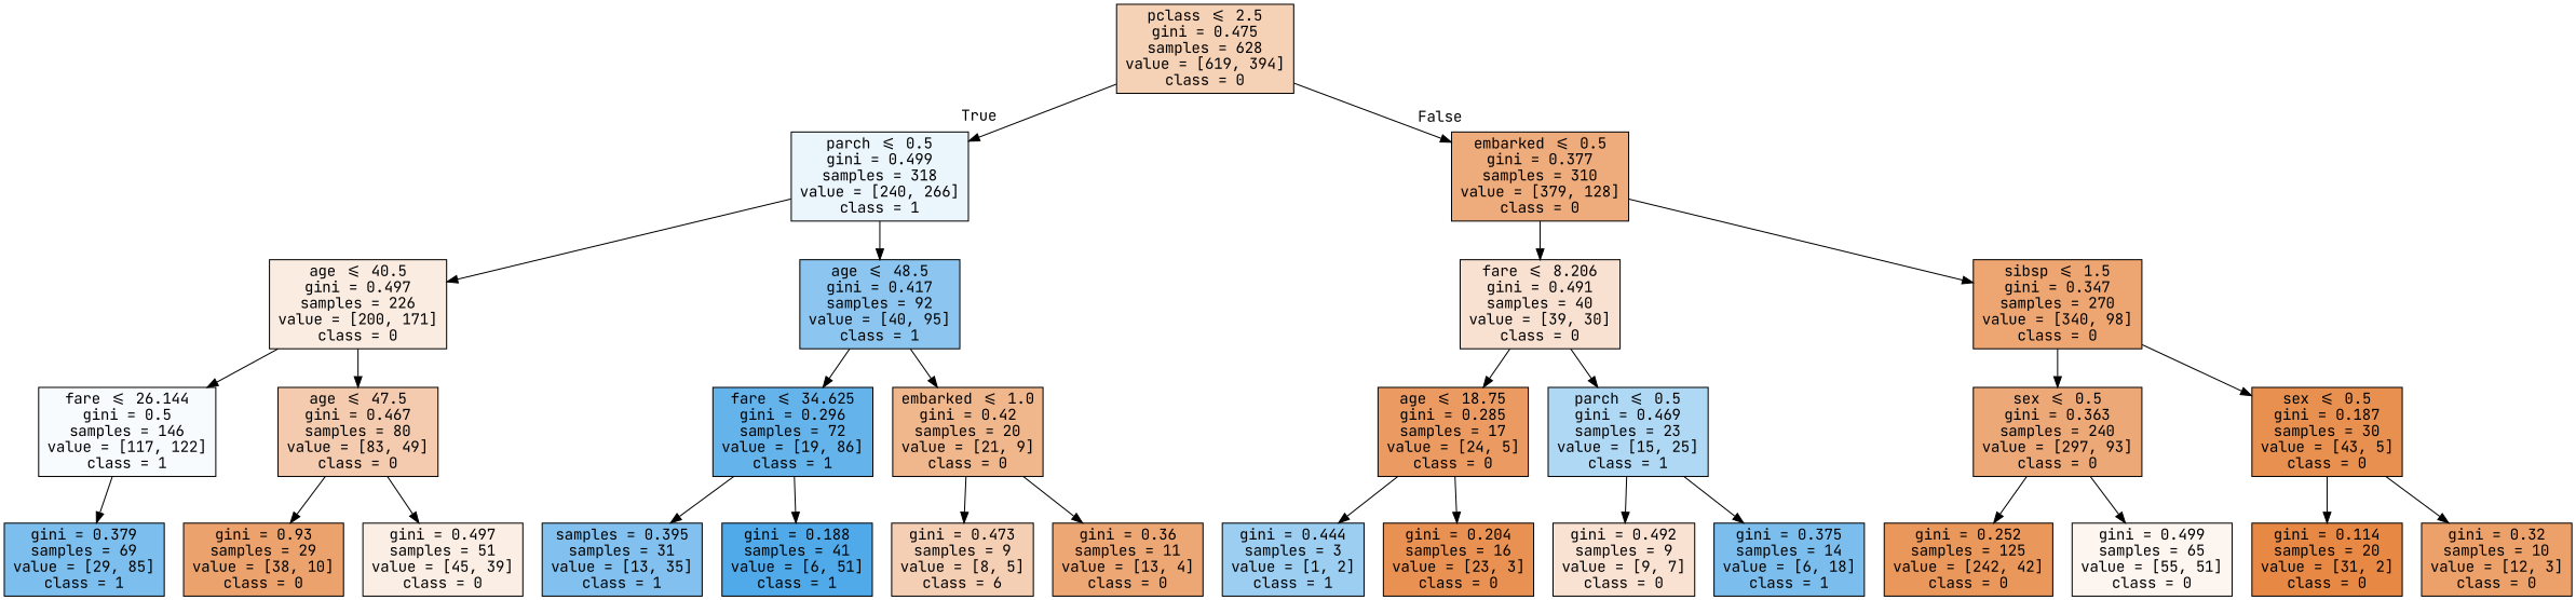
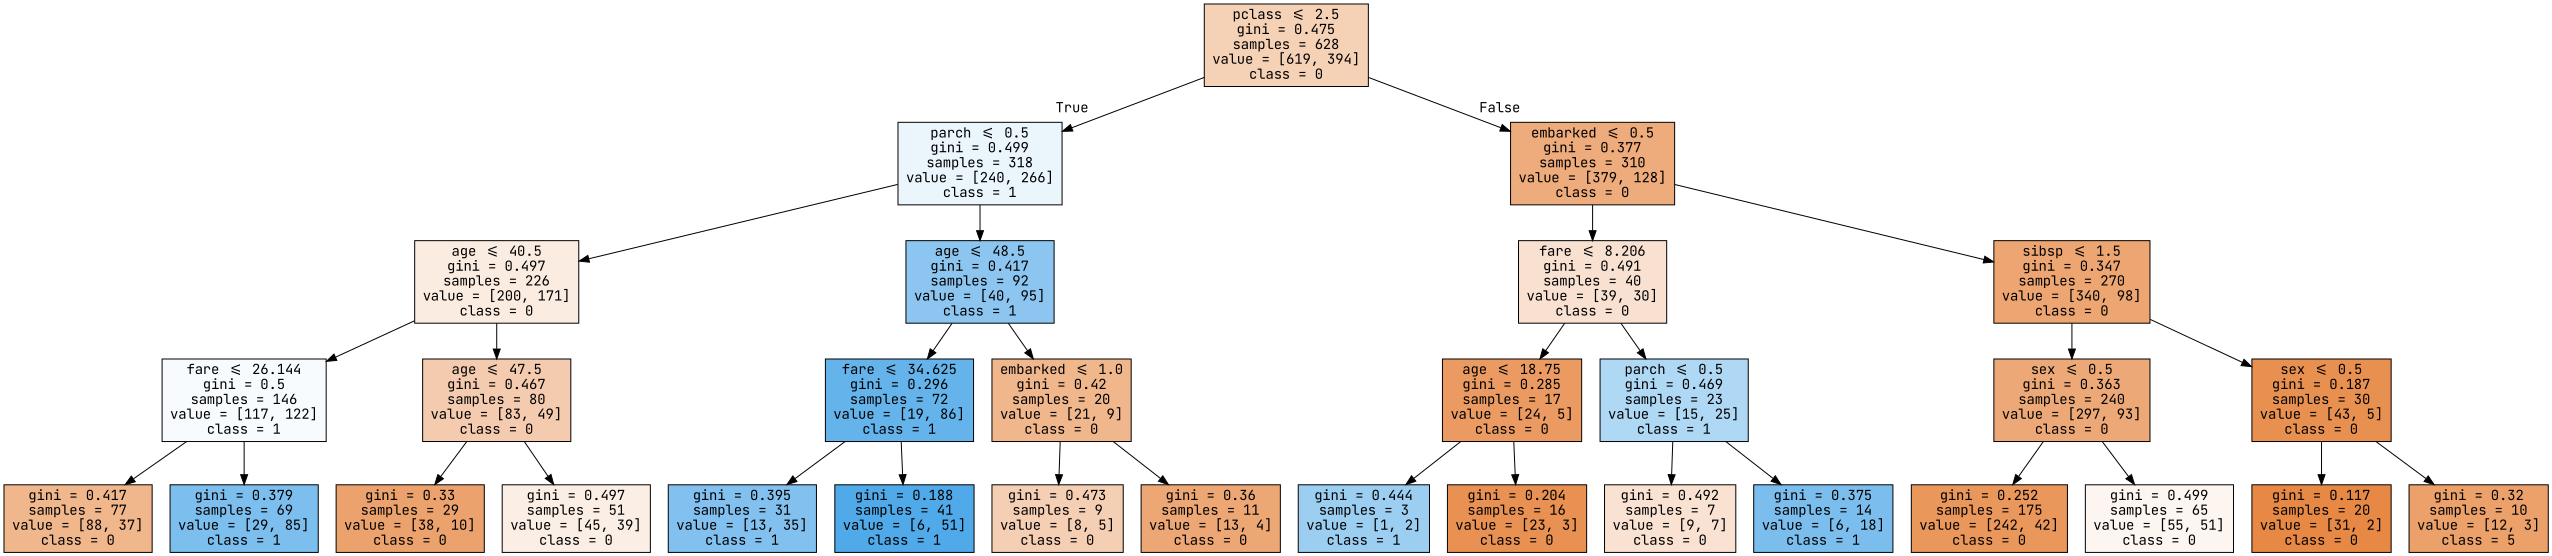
  digraph {
    fontname="JetBrains Mono"
    ranksep=equally
    splines=polyline
    node [color=black fontname="JetBrains Mono" shape=box style=filled]
    edge [fontname="JetBrains Mono"]
    n1 [fillcolor="#e581395d" label="pclass <= 2.5\ngini = 0.475\nsamples = 628\nvalue = [619, 394]\nclass = 0"]
    n2 [fillcolor="#399de519" label="parch <= 0.5\ngini = 0.499\nsamples = 318\nvalue = [240, 266]\nclass = 1"]
    n3 [fillcolor="#e58139a9" label="embarked <= 0.5\ngini = 0.377\nsamples = 310\nvalue = [379, 128]\nclass = 0"]
    n4 [fillcolor="#e5813925" label="age <= 40.5\ngini = 0.497\nsamples = 226\nvalue = [200, 171]\nclass = 0"]
    n5 [fillcolor="#399de594" label="age <= 48.5\ngini = 0.417\nsamples = 92\nvalue = [40, 95]\nclass = 1"]
    n6 [fillcolor="#e581393b" label="fare <= 8.206\ngini = 0.491\nsamples = 40\nvalue = [39, 30]\nclass = 0"]
    n7 [fillcolor="#e58139b5" label="sibsp <= 1.5\ngini = 0.347\nsamples = 270\nvalue = [340, 98]\nclass = 0"]
    n8 [fillcolor="#399de50a" label="fare <= 26.144\ngini = 0.5\nsamples = 146\nvalue = [117, 122]\nclass = 1"]
    n9 [fillcolor="#e5813968" label="age <= 47.5\ngini = 0.467\nsamples = 80\nvalue = [83, 49]\nclass = 0"]
    n10 [fillcolor="#399de5c7" label="fare <= 34.625\ngini = 0.296\nsamples = 72\nvalue = [19, 86]\nclass = 1"]
    n11 [fillcolor="#e5813992" label="embarked <= 1.0\ngini = 0.42\nsamples = 20\nvalue = [21, 9]\nclass = 0"]
    n12 [fillcolor="#e58139ca" label="age <= 18.75\ngini = 0.285\nsamples = 17\nvalue = [24, 5]\nclass = 0"]
    n13 [fillcolor="#399de566" label="parch <= 0.5\ngini = 0.469\nsamples = 23\nvalue = [15, 25]\nclass = 1"]
    n14 [fillcolor="#e58139af" label="sex <= 0.5\ngini = 0.363\nsamples = 240\nvalue = [297, 93]\nclass = 0"]
    n15 [fillcolor="#e58139e1" label="sex <= 0.5\ngini = 0.187\nsamples = 30\nvalue = [43, 5]\nclass = 0"]
+   n16 [fillcolor="#e5813994" label="gini = 0.417\nsamples = 77\nvalue = [88, 37]\nclass = 0"]
    n17 [fillcolor="#399de5a8" label="gini = 0.379\nsamples = 69\nvalue = [29, 85]\nclass = 1"]
-   n18 [fillcolor="#e58139bc" label="gini = 0.93\nsamples = 29\nvalue = [38, 10]\nclass = 0"]
+   n18 [fillcolor="#e58139bc" label="gini = 0.33\nsamples = 29\nvalue = [38, 10]\nclass = 0"]
    n19 [fillcolor="#e5813922" label="gini = 0.497\nsamples = 51\nvalue = [45, 39]\nclass = 0"]
-   n20 [fillcolor="#399de5a0" label="samples = 0.395\nsamples = 31\nvalue = [13, 35]\nclass = 1"]
+   n20 [fillcolor="#399de5a0" label="gini = 0.395\nsamples = 31\nvalue = [13, 35]\nclass = 1"]
    n21 [fillcolor="#399de5e1" label="gini = 0.188\nsamples = 41\nvalue = [6, 51]\nclass = 1"]
-   n22 [fillcolor="#e5813960" label="gini = 0.473\nsamples = 9\nvalue = [8, 5]\nclass = 6"]
+   n22 [fillcolor="#e5813960" label="gini = 0.473\nsamples = 9\nvalue = [8, 5]\nclass = 0"]
    n23 [fillcolor="#e58139b1" label="gini = 0.36\nsamples = 11\nvalue = [13, 4]\nclass = 0"]
    n24 [fillcolor="#399de57f" label="gini = 0.444\nsamples = 3\nvalue = [1, 2]\nclass = 1"]
    n25 [fillcolor="#e58139de" label="gini = 0.204\nsamples = 16\nvalue = [23, 3]\nclass = 0"]
-   n26 [fillcolor="#e5813939" label="gini = 0.492\nsamples = 9\nvalue = [9, 7]\nclass = 0"]
+   n26 [fillcolor="#e5813939" label="gini = 0.492\nsamples = 7\nvalue = [9, 7]\nclass = 0"]
    n27 [fillcolor="#399de5aa" label="gini = 0.375\nsamples = 14\nvalue = [6, 18]\nclass = 1"]
-   n28 [fillcolor="#e58139d3" label="gini = 0.252\nsamples = 125\nvalue = [242, 42]\nclass = 0"]
+   n28 [fillcolor="#e58139d3" label="gini = 0.252\nsamples = 175\nvalue = [242, 42]\nclass = 0"]
    n29 [fillcolor="#e5813913" label="gini = 0.499\nsamples = 65\nvalue = [55, 51]\nclass = 0"]
-   n30 [fillcolor="#e58139ef" label="gini = 0.114\nsamples = 20\nvalue = [31, 2]\nclass = 0"]
-   n31 [fillcolor="#e58139bf" label="gini = 0.32\nsamples = 10\nvalue = [12, 3]\nclass = 0"]
+   n30 [fillcolor="#e58139ef" label="gini = 0.117\nsamples = 20\nvalue = [31, 2]\nclass = 0"]
+   n31 [fillcolor="#e58139bf" label="gini = 0.32\nsamples = 10\nvalue = [12, 3]\nclass = 5"]
    subgraph sub_1 {
      rank=same
      n1
    }
    subgraph sub_2 {
      rank=same
      n2
      n3
    }
    subgraph sub_3 {
      rank=same
      n4
      n5
      n6
      n7
    }
    subgraph sub_4 {
      rank=same
      n8
      n9
      n10
      n11
      n12
      n13
      n14
      n15
    }
    subgraph sub_5 {
      rank=same
+     n16
      n17
      n18
      n19
      n20
      n21
      n22
      n23
      n24
      n25
      n26
      n27
      n28
      n29
      n30
      n31
    }
    n1 -> n2 [headlabel=True labelangle=45 labeldistance=2.5]
    n1 -> n3 [headlabel=False labelangle=-45 labeldistance=2.5]
    n2 -> n4
    n2 -> n5
    n3 -> n6
    n3 -> n7
    n4 -> n8
    n4 -> n9
    n5 -> n10
    n5 -> n11
    n6 -> n12
    n6 -> n13
    n7 -> n14
    n7 -> n15
+   n8 -> n16
    n8 -> n17
    n9 -> n18
    n9 -> n19
    n10 -> n20
    n10 -> n21
    n11 -> n22
    n11 -> n23
    n12 -> n24
    n12 -> n25
    n13 -> n26
    n13 -> n27
    n14 -> n28
    n14 -> n29
    n15 -> n30
    n15 -> n31
  }
